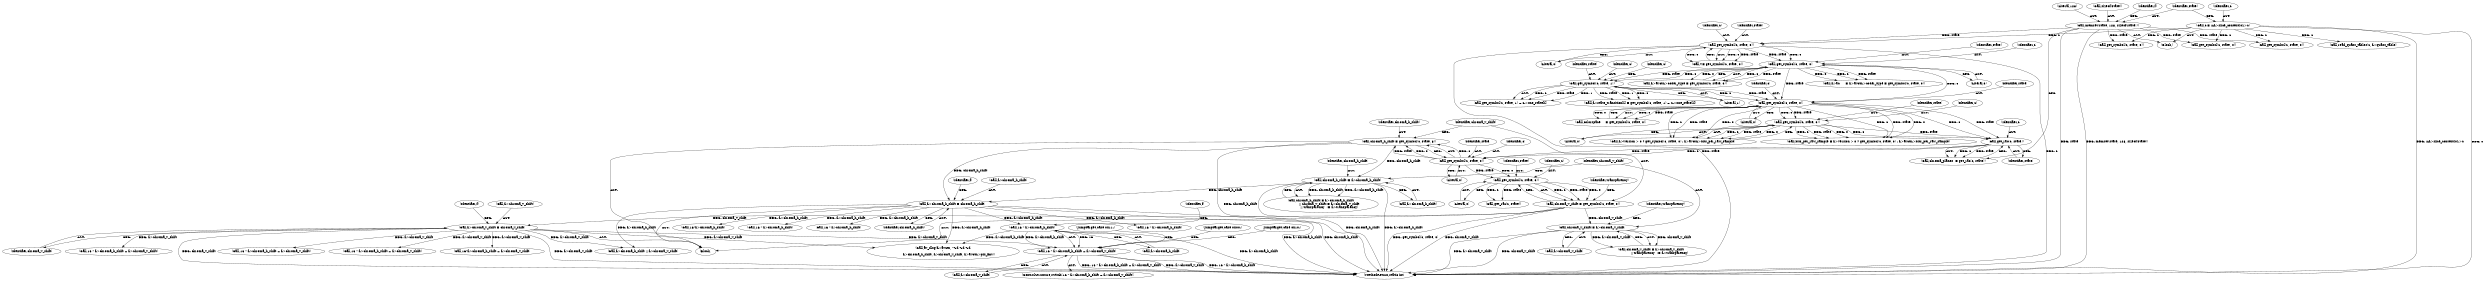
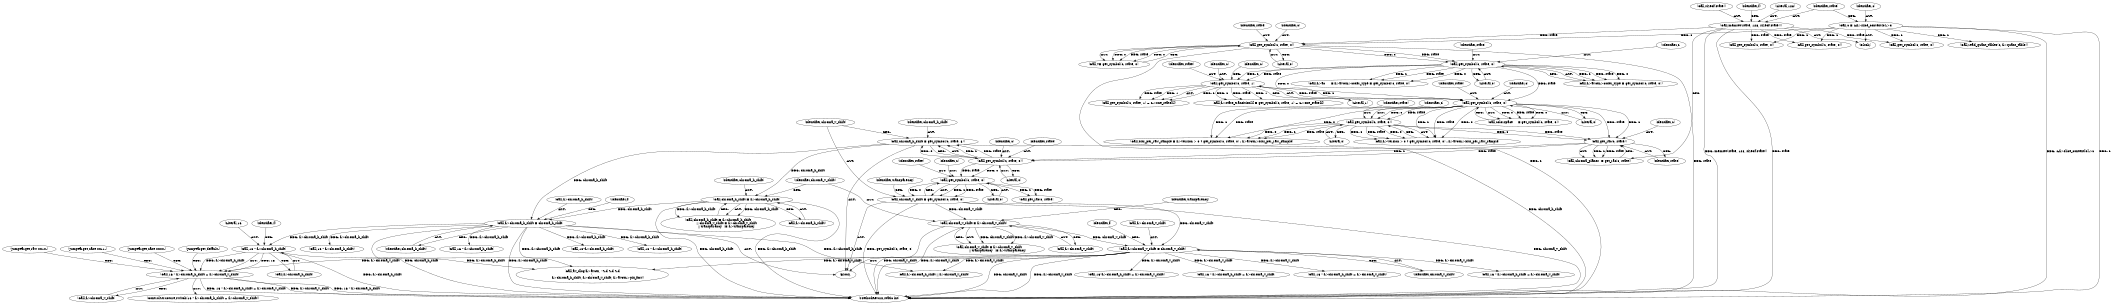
  digraph {
    n1 [label="(Call,16 * f->chroma_h_shift + f->chroma_v_shift)"]
    n2 [label="(ControlStructure,switch(16 * f->chroma_h_shift + f->chroma_v_shift))"]
    n3 [label="(MethodReturn,static int)"]
    n4 [label="(Call,f->chroma_v_shift)"]
    n5 [label="(Call,16 * f->chroma_h_shift)"]
    n6 [label="(Call,av_dlog(f->avctx, \"%d %d %d\n\",\n            f->chroma_h_shift, f->chroma_v_shift, f->avctx->pix_fmt))"]
    n7 [label="(Call,f->chroma_h_shift)"]
    n8 [label="(Call,f->chroma_h_shift = chroma_h_shift)"]
    n9 [label="(Block,)"]
    n10 [label="(Call,16*f->chroma_h_shift)"]
    n11 [label="(Call,16 * f->chroma_h_shift)"]
    n12 [label="(Call,16 * f->chroma_h_shift)"]
    n13 [label="(Call,f->chroma_h_shift || f->chroma_v_shift)"]
    n14 [label="(Identifier,chroma_h_shift)"]
    n15 [label="(Call,16 * f->chroma_h_shift)"]
    n16 [label="(Call,chroma_h_shift!= f->chroma_h_shift)"]
    n17 [label="(Call,chroma_h_shift!= f->chroma_h_shift\n                 || chroma_v_shift!= f->chroma_v_shift\n                 || transparency  != f->transparency)"]
    n18 [label="(Call,f->chroma_h_shift)"]
    n19 [label="(Call,chroma_h_shift = get_symbol(c, state, 8))"]
    n20 [label="(Call,get_symbol(c, state, 0))"]
    n21 [label="(Call,get_symbol(c, state, 0))"]
    n22 [label="(Literal,0)"]
    n23 [label="(Call,chroma_v_shift = get_symbol(c, state, 0))"]
    n24 [label="(Call,get_rac(c, state))"]
    n25 [label="(Literal,0)"]
    n26 [label="(Call,get_rac(c, state))"]
    n27 [label="(Call,chroma_planes  = get_rac(c, state))"]
    n28 [label="(Identifier,state)"]
    n29 [label="(Call,get_symbol(c, state, 0))"]
    n30 [label="(Call,get_symbol(c, state, 0))"]
    n31 [label="(Literal,0)"]
    n32 [label="(Call,f->version > 0 ? get_symbol(c, state, 0) : f->avctx->bits_per_raw_sample)"]
    n33 [label="(Call,bits_per_raw_sample = f->version > 0 ? get_symbol(c, state, 0) : f->avctx->bits_per_raw_sample)"]
    n34 [label="(Call,colorspace     = get_symbol(c, state, 0))"]
    n35 [label="(Literal,0)"]
    n36 [label="(Call,get_symbol(c, state, 0))"]
    n37 [label="(Call,get_symbol(c, state, 1))"]
    n38 [label="(Literal,0)"]
    n39 [label="(Call,f->avctx->coder_type = get_symbol(c, state, 0))"]
    n40 [label="(Call,f->ac      = f->avctx->coder_type = get_symbol(c, state, 0))"]
    n41 [label="(Call,f->state_transition[i] = get_symbol(c, state, 1) + c->one_state[i])"]
    n42 [label="(Literal,1)"]
    n43 [label="(Call,get_symbol(c, state, 1) + c->one_state[i])"]
    n44 [label="(Call,get_symbol(c, state, 0))"]
    n45 [label="(Literal,0)"]
    n46 [label="(Call,v= get_symbol(c, state, 0))"]
    n47 [label="(Call,c = &f->slice_context[0]->c)"]
    n48 [label="(Call,get_symbol(c, state, 0))"]
    n49 [label="(Call,get_symbol(c, state, 0))"]
    n50 [label="(Call,get_symbol(c, state, 0))"]
    n51 [label="(Block,)"]
    n52 [label="(Call,read_quant_tables(c, f->quant_table))"]
    n53 [label="(Call,memset(state, 128, sizeof(state)))"]
    n54 [label="(Call,sizeof(state))"]
    n55 [label="(Call,f->chroma_v_shift = chroma_v_shift)"]
    n56 [label="(Identifier,chroma_v_shift)"]
    n57 [label="(Call,16 * f->chroma_h_shift + f->chroma_v_shift)"]
    n58 [label="(Call,16*f->chroma_h_shift + f->chroma_v_shift)"]
    n59 [label="(Call,16 * f->chroma_h_shift + f->chroma_v_shift)"]
    n60 [label="(Call,16 * f->chroma_h_shift + f->chroma_v_shift)"]
    n61 [label="(Call,chroma_v_shift!= f->chroma_v_shift)"]
    n62 [label="(Call,f->chroma_v_shift)"]
    n63 [label="(Call,chroma_v_shift!= f->chroma_v_shift\n                 || transparency  != f->transparency)"]
    n64 [label="(Identifier,c)"]
    n65 [label="(Identifier,chroma_h_shift)"]
    n66 [label="(Identifier,transparency)"]
    n67 [label="(Identifier,f)"]
    n68 [label="(Identifier,state)"]
    n69 [label="(Literal,128)"]
    n70 [label="(Identifier,state)"]
    n71 [label="(Identifier,transparency)"]
    n72 [label="(Identifier,c)"]
+   n73 [label="(JumpTarget,default:)"]
    n74 [label="(Identifier,c)"]
    n75 [label="(Identifier,c)"]
    n76 [label="(Identifier,state)"]
    n77 [label="(Identifier,chroma_v_shift)"]
    n78 [label="(Identifier,c)"]
-   n79 [label="(JumpTarget,case 0x10:)"]
+   n79 [label="(JumpTarget,raw 0x10:)"]
    n80 [label="(JumpTarget,case 0x11:)"]
    n81 [label="(JumpTarget,case 0x00:)"]
    n82 [label="(Call,f->chroma_h_shift)"]
    n83 [label="(Identifier,c)"]
    n84 [label="(Identifier,c)"]
    n85 [label="(Identifier,f)"]
    n86 [label="(Identifier,chroma_v_shift)"]
    n87 [label="(Identifier,state)"]
    n88 [label="(Identifier,c)"]
    n89 [label="(Identifier,chroma_h_shift)"]
    n90 [label="(Call,f->chroma_v_shift)"]
    n91 [label="(Identifier,state)"]
    n92 [label="(Identifier,state)"]
+   n93 [label="(Literal,16)"]
    n94 [label="(Identifier,f)"]
    n95 [label="(Identifier,c)"]
    n96 [label="(Identifier,state)"]
    n97 [label="(Identifier,c)"]
    n98 [label="(Identifier,f)"]
    n99 [label="(Identifier,state)"]
    n1 -> n2 [label="AST: "]
    n1 -> n3 [label="DDG: 16 * f->chroma_h_shift + f->chroma_v_shift"]
    n1 -> n3 [label="DDG: f->chroma_v_shift"]
    n1 -> n3 [label="DDG: 16 * f->chroma_h_shift"]
    n1 -> n4 [label="CFG: "]
    n4 -> n1 [label="AST: "]
    n5 -> n1 [label="AST: "]
    n5 -> n1 [label="DDG: 16"]
    n5 -> n1 [label="DDG: f->chroma_h_shift"]
    n5 -> n3 [label="DDG: f->chroma_h_shift"]
    n5 -> n6 [label="DDG: f->chroma_h_shift"]
    n5 -> n7 [label="CFG: "]
    n7 -> n5 [label="AST: "]
    n8 -> n3 [label="DDG: chroma_h_shift"]
    n8 -> n3 [label="DDG: f->chroma_h_shift"]
    n8 -> n5 [label="DDG: f->chroma_h_shift"]
    n8 -> n6 [label="DDG: f->chroma_h_shift"]
    n8 -> n9 [label="AST: "]
    n8 -> n10 [label="DDG: f->chroma_h_shift"]
    n8 -> n11 [label="DDG: f->chroma_h_shift"]
    n8 -> n12 [label="DDG: f->chroma_h_shift"]
    n8 -> n13 [label="DDG: f->chroma_h_shift"]
    n8 -> n14 [label="CFG: "]
    n8 -> n15 [label="DDG: f->chroma_h_shift"]
    n14 -> n8 [label="AST: "]
    n16 -> n3 [label="DDG: chroma_h_shift"]
    n16 -> n3 [label="DDG: f->chroma_h_shift"]
    n16 -> n8 [label="DDG: chroma_h_shift"]
    n16 -> n17 [label="AST: "]
    n16 -> n17 [label="DDG: chroma_h_shift"]
    n16 -> n17 [label="DDG: f->chroma_h_shift"]
    n16 -> n18 [label="CFG: "]
    n17 -> n16 [label="CFG: "]
    n18 -> n16 [label="AST: "]
    n19 -> n3 [label="DDG: chroma_h_shift"]
    n19 -> n8 [label="DDG: chroma_h_shift"]
    n19 -> n9 [label="AST: "]
    n19 -> n16 [label="DDG: chroma_h_shift"]
    n19 -> n20 [label="CFG: "]
    n20 -> n19 [label="AST: "]
    n20 -> n19 [label="DDG: c"]
    n20 -> n19 [label="DDG: state"]
    n20 -> n19 [label="DDG: 0"]
    n20 -> n21 [label="DDG: c"]
    n20 -> n21 [label="DDG: state"]
    n20 -> n22 [label="CFG: "]
    n21 -> n23 [label="AST: "]
    n21 -> n23 [label="DDG: c"]
    n21 -> n23 [label="DDG: state"]
    n21 -> n23 [label="DDG: 0"]
    n21 -> n24 [label="DDG: c"]
    n21 -> n24 [label="DDG: state"]
    n21 -> n25 [label="CFG: "]
    n22 -> n20 [label="AST: "]
    n23 -> n3 [label="DDG: chroma_v_shift"]
    n23 -> n3 [label="DDG: get_symbol(c, state, 0)"]
    n23 -> n9 [label="AST: "]
    n23 -> n21 [label="CFG: "]
    n23 -> n55 [label="DDG: chroma_v_shift"]
    n23 -> n61 [label="DDG: chroma_v_shift"]
    n25 -> n21 [label="AST: "]
    n26 -> n20 [label="DDG: c"]
    n26 -> n20 [label="DDG: state"]
    n26 -> n27 [label="AST: "]
    n26 -> n27 [label="DDG: c"]
    n26 -> n27 [label="DDG: state"]
    n26 -> n28 [label="CFG: "]
    n27 -> n26 [label="CFG: "]
    n28 -> n26 [label="AST: "]
    n29 -> n26 [label="DDG: c"]
    n29 -> n26 [label="DDG: state"]
    n29 -> n30 [label="DDG: c"]
    n29 -> n30 [label="DDG: state"]
    n29 -> n31 [label="CFG: "]
    n29 -> n32 [label="DDG: c"]
    n29 -> n32 [label="DDG: state"]
    n29 -> n32 [label="DDG: 0"]
    n29 -> n33 [label="DDG: c"]
    n29 -> n33 [label="DDG: state"]
    n29 -> n33 [label="DDG: 0"]
    n29 -> n34 [label="AST: "]
    n29 -> n34 [label="DDG: c"]
    n29 -> n34 [label="DDG: state"]
    n29 -> n34 [label="DDG: 0"]
    n30 -> n26 [label="DDG: c"]
    n30 -> n26 [label="DDG: state"]
    n30 -> n32 [label="AST: "]
    n30 -> n32 [label="DDG: c"]
    n30 -> n32 [label="DDG: state"]
    n30 -> n32 [label="DDG: 0"]
    n30 -> n33 [label="DDG: c"]
    n30 -> n33 [label="DDG: state"]
    n30 -> n33 [label="DDG: 0"]
    n30 -> n35 [label="CFG: "]
    n31 -> n29 [label="AST: "]
    n32 -> n30 [label="CFG: "]
    n34 -> n29 [label="CFG: "]
    n35 -> n30 [label="AST: "]
    n36 -> n29 [label="DDG: c"]
    n36 -> n29 [label="DDG: state"]
    n36 -> n37 [label="DDG: c"]
    n36 -> n37 [label="DDG: state"]
    n36 -> n38 [label="CFG: "]
    n36 -> n39 [label="AST: "]
    n36 -> n39 [label="DDG: c"]
    n36 -> n39 [label="DDG: state"]
    n36 -> n39 [label="DDG: 0"]
    n36 -> n40 [label="DDG: c"]
    n36 -> n40 [label="DDG: state"]
    n36 -> n40 [label="DDG: 0"]
    n37 -> n29 [label="DDG: c"]
    n37 -> n29 [label="DDG: state"]
    n37 -> n41 [label="DDG: c"]
    n37 -> n41 [label="DDG: state"]
    n37 -> n41 [label="DDG: 1"]
    n37 -> n42 [label="CFG: "]
    n37 -> n43 [label="AST: "]
    n37 -> n43 [label="DDG: c"]
    n37 -> n43 [label="DDG: state"]
    n37 -> n43 [label="DDG: 1"]
    n38 -> n36 [label="AST: "]
    n39 -> n36 [label="CFG: "]
    n42 -> n37 [label="AST: "]
    n44 -> n3 [label="DDG: c"]
    n44 -> n3 [label="DDG: state"]
    n44 -> n36 [label="DDG: c"]
    n44 -> n36 [label="DDG: state"]
    n44 -> n45 [label="CFG: "]
    n44 -> n46 [label="AST: "]
    n44 -> n46 [label="DDG: c"]
    n44 -> n46 [label="DDG: state"]
    n44 -> n46 [label="DDG: 0"]
    n45 -> n44 [label="AST: "]
    n46 -> n44 [label="CFG: "]
    n47 -> n3 [label="DDG: c"]
    n47 -> n3 [label="DDG: &f->slice_context[0]->c"]
    n47 -> n44 [label="DDG: c"]
    n47 -> n48 [label="DDG: c"]
    n47 -> n49 [label="DDG: c"]
    n47 -> n50 [label="DDG: c"]
    n47 -> n51 [label="AST: "]
    n47 -> n52 [label="DDG: c"]
    n53 -> n3 [label="DDG: memset(state, 128, sizeof(state))"]
    n53 -> n3 [label="DDG: state"]
    n53 -> n27 [label="CFG: "]
    n53 -> n44 [label="DDG: state"]
    n53 -> n48 [label="DDG: state"]
    n53 -> n49 [label="DDG: state"]
    n53 -> n50 [label="DDG: state"]
    n53 -> n51 [label="AST: "]
    n54 -> n53 [label="AST: "]
    n55 -> n1 [label="DDG: f->chroma_v_shift"]
    n55 -> n3 [label="DDG: chroma_v_shift"]
    n55 -> n3 [label="DDG: f->chroma_v_shift"]
    n55 -> n6 [label="DDG: f->chroma_v_shift"]
    n55 -> n9 [label="AST: "]
    n55 -> n13 [label="DDG: f->chroma_v_shift"]
    n55 -> n56 [label="CFG: "]
    n55 -> n57 [label="DDG: f->chroma_v_shift"]
    n55 -> n58 [label="DDG: f->chroma_v_shift"]
    n55 -> n59 [label="DDG: f->chroma_v_shift"]
    n55 -> n60 [label="DDG: f->chroma_v_shift"]
    n56 -> n55 [label="AST: "]
    n61 -> n3 [label="DDG: chroma_v_shift"]
    n61 -> n3 [label="DDG: f->chroma_v_shift"]
+   n61 -> n55 [label="DDG: chroma_v_shift"]
    n61 -> n62 [label="CFG: "]
    n61 -> n63 [label="AST: "]
    n61 -> n63 [label="DDG: chroma_v_shift"]
    n61 -> n63 [label="DDG: f->chroma_v_shift"]
    n62 -> n61 [label="AST: "]
    n63 -> n61 [label="CFG: "]
    n64 -> n47 [label="AST: "]
    n65 -> n16 [label="AST: "]
    n66 -> n23 [label="CFG: "]
    n67 -> n53 [label="CFG: "]
    n68 -> n37 [label="AST: "]
    n69 -> n53 [label="AST: "]
    n70 -> n36 [label="AST: "]
    n71 -> n61 [label="CFG: "]
    n72 -> n37 [label="AST: "]
+   n73 -> n1 [label="CFG: "]
    n74 -> n36 [label="AST: "]
    n75 -> n29 [label="AST: "]
    n76 -> n29 [label="AST: "]
    n77 -> n16 [label="CFG: "]
    n77 -> n61 [label="AST: "]
    n78 -> n20 [label="AST: "]
    n79 -> n1 [label="CFG: "]
    n80 -> n1 [label="CFG: "]
    n81 -> n1 [label="CFG: "]
    n82 -> n8 [label="AST: "]
    n83 -> n26 [label="AST: "]
    n84 -> n37 [label="CFG: "]
    n85 -> n8 [label="CFG: "]
    n86 -> n19 [label="CFG: "]
    n86 -> n23 [label="AST: "]
    n87 -> n44 [label="AST: "]
    n88 -> n44 [label="AST: "]
    n89 -> n19 [label="AST: "]
    n90 -> n55 [label="AST: "]
    n91 -> n21 [label="AST: "]
    n92 -> n47 [label="CFG: "]
    n92 -> n53 [label="AST: "]
+   n93 -> n5 [label="AST: "]
    n94 -> n55 [label="CFG: "]
    n95 -> n30 [label="AST: "]
    n96 -> n20 [label="AST: "]
    n97 -> n21 [label="AST: "]
    n98 -> n5 [label="CFG: "]
    n99 -> n30 [label="AST: "]
  }
